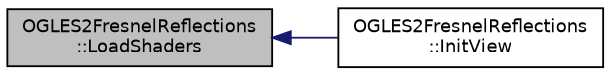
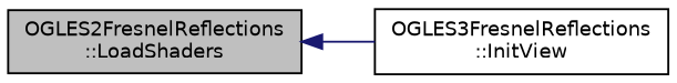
  digraph {
    rankdir=LR
    node [color=black fontname=Helvetica fontsize=10 shape=record style=filled]
    n1 [fillcolor=grey75 fontcolor=black height=0.2 label="OGLES2FresnelReflections\l::LoadShaders" width=0.4]
-   n2 [fillcolor=white height=0.2 label="OGLES2FresnelReflections\l::InitView" width=0.4]
+   n2 [fillcolor=white height=0.2 label="OGLES3FresnelReflections\l::InitView" width=0.4]
    n1 -> n2 [color=midnightblue dir=back fontname=Helvetica fontsize=10 labelfontname=Helvetica labelfontsize=10 style=solid]
  }
